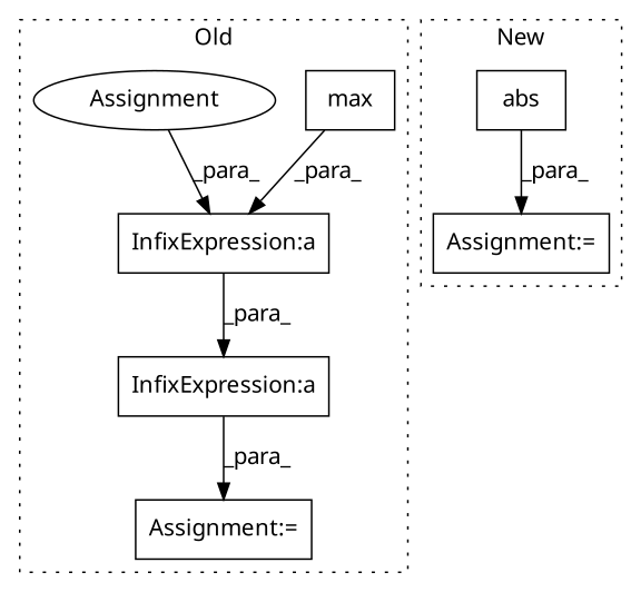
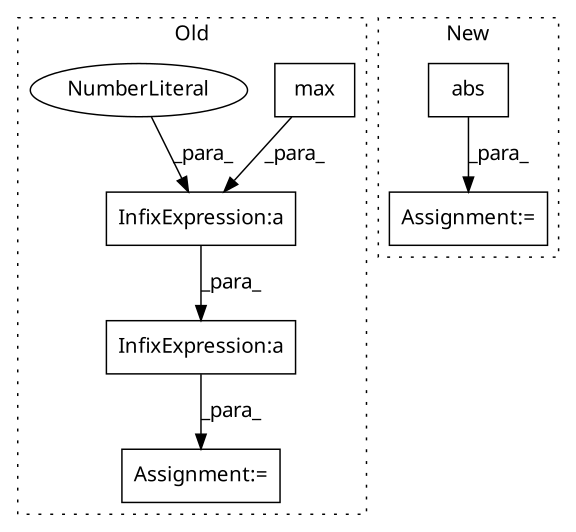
  digraph {
    fontname="Noto Sans"
    node [a=32 l=1 shape=box fontname="Noto Sans"]
    edge [fontname="Noto Sans"]
    n1 [l=5 label=max s=5787]
    n2 [a=7 label="Assignment:=" s=5831]
    n3 [a=27 l=3 label="InfixExpression:a" s=5792]
-   n4 [a=34 l=6 label=Assignment s=5795 shape=ellipse]
+   n4 [a=34 l=6 label=NumberLiteral s=5795 shape=ellipse]
    n5 [a=27 l=3 label="InfixExpression:a" s=5760]
    n6 [l="4,1" label=abs s="5731,5755"]
    n7 [a=7 label="Assignment:=" s=6343]
    subgraph cluster_1 {
      label=Old
      style=dotted
      n1
      n2
      n3
      n4
      n5
    }
    subgraph cluster_2 {
      label=New
      style=dotted
      n6
      n7
    }
    n1 -> n3 [label=_para_]
    n3 -> n5 [label=_para_]
    n4 -> n3 [label=_para_]
    n5 -> n2 [label=_para_]
    n6 -> n7 [label=_para_]
  }
